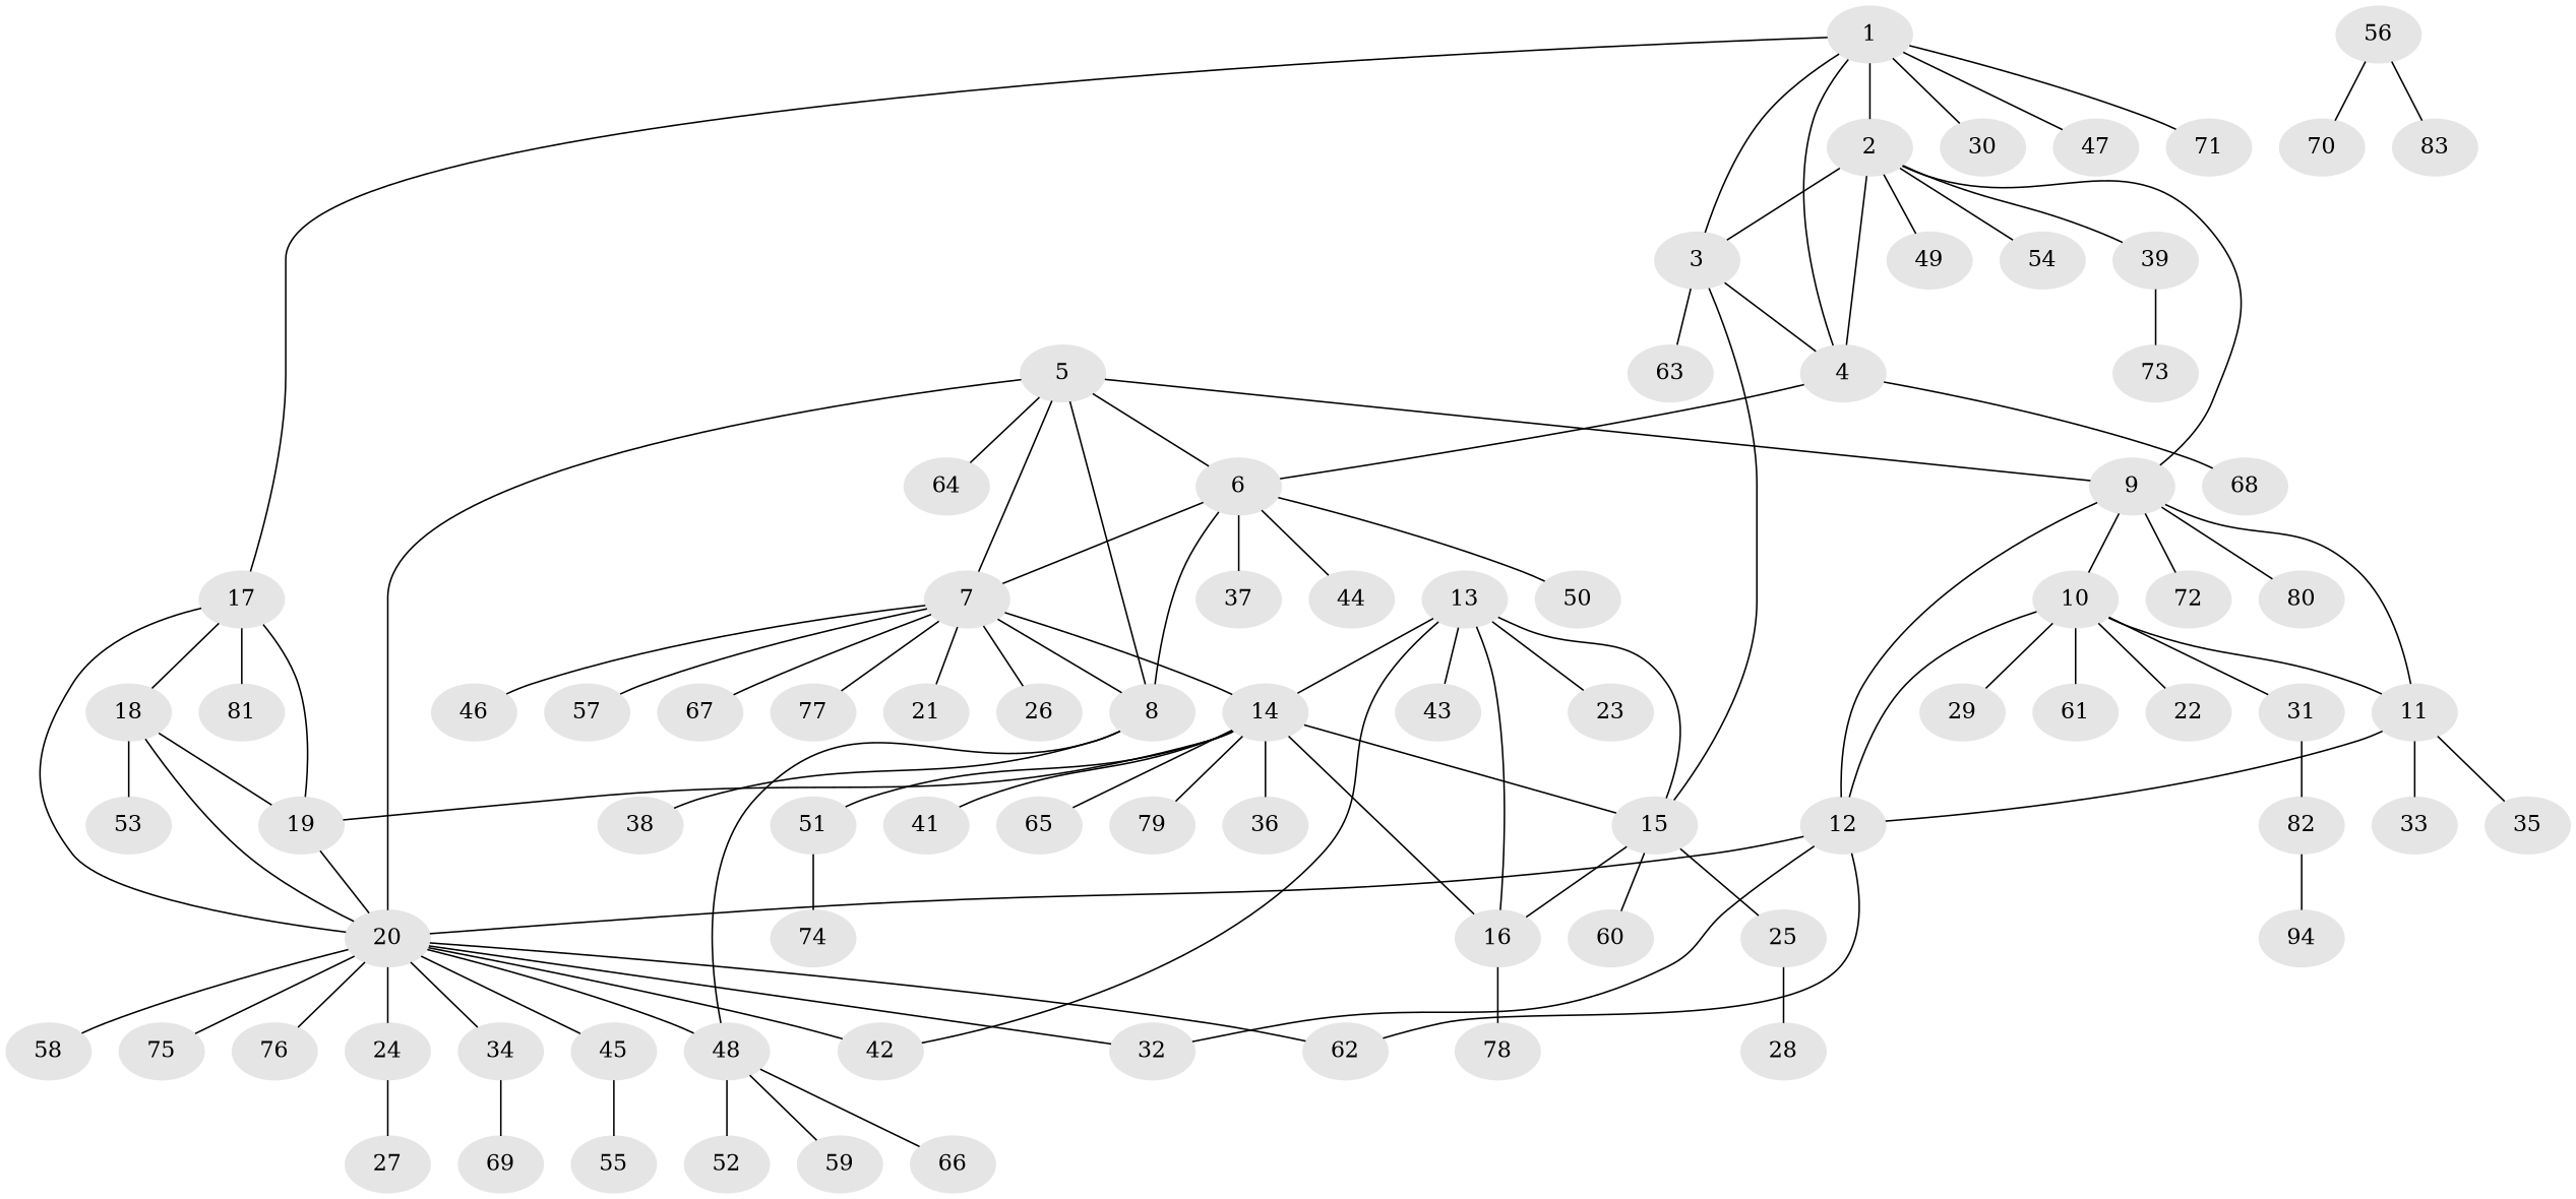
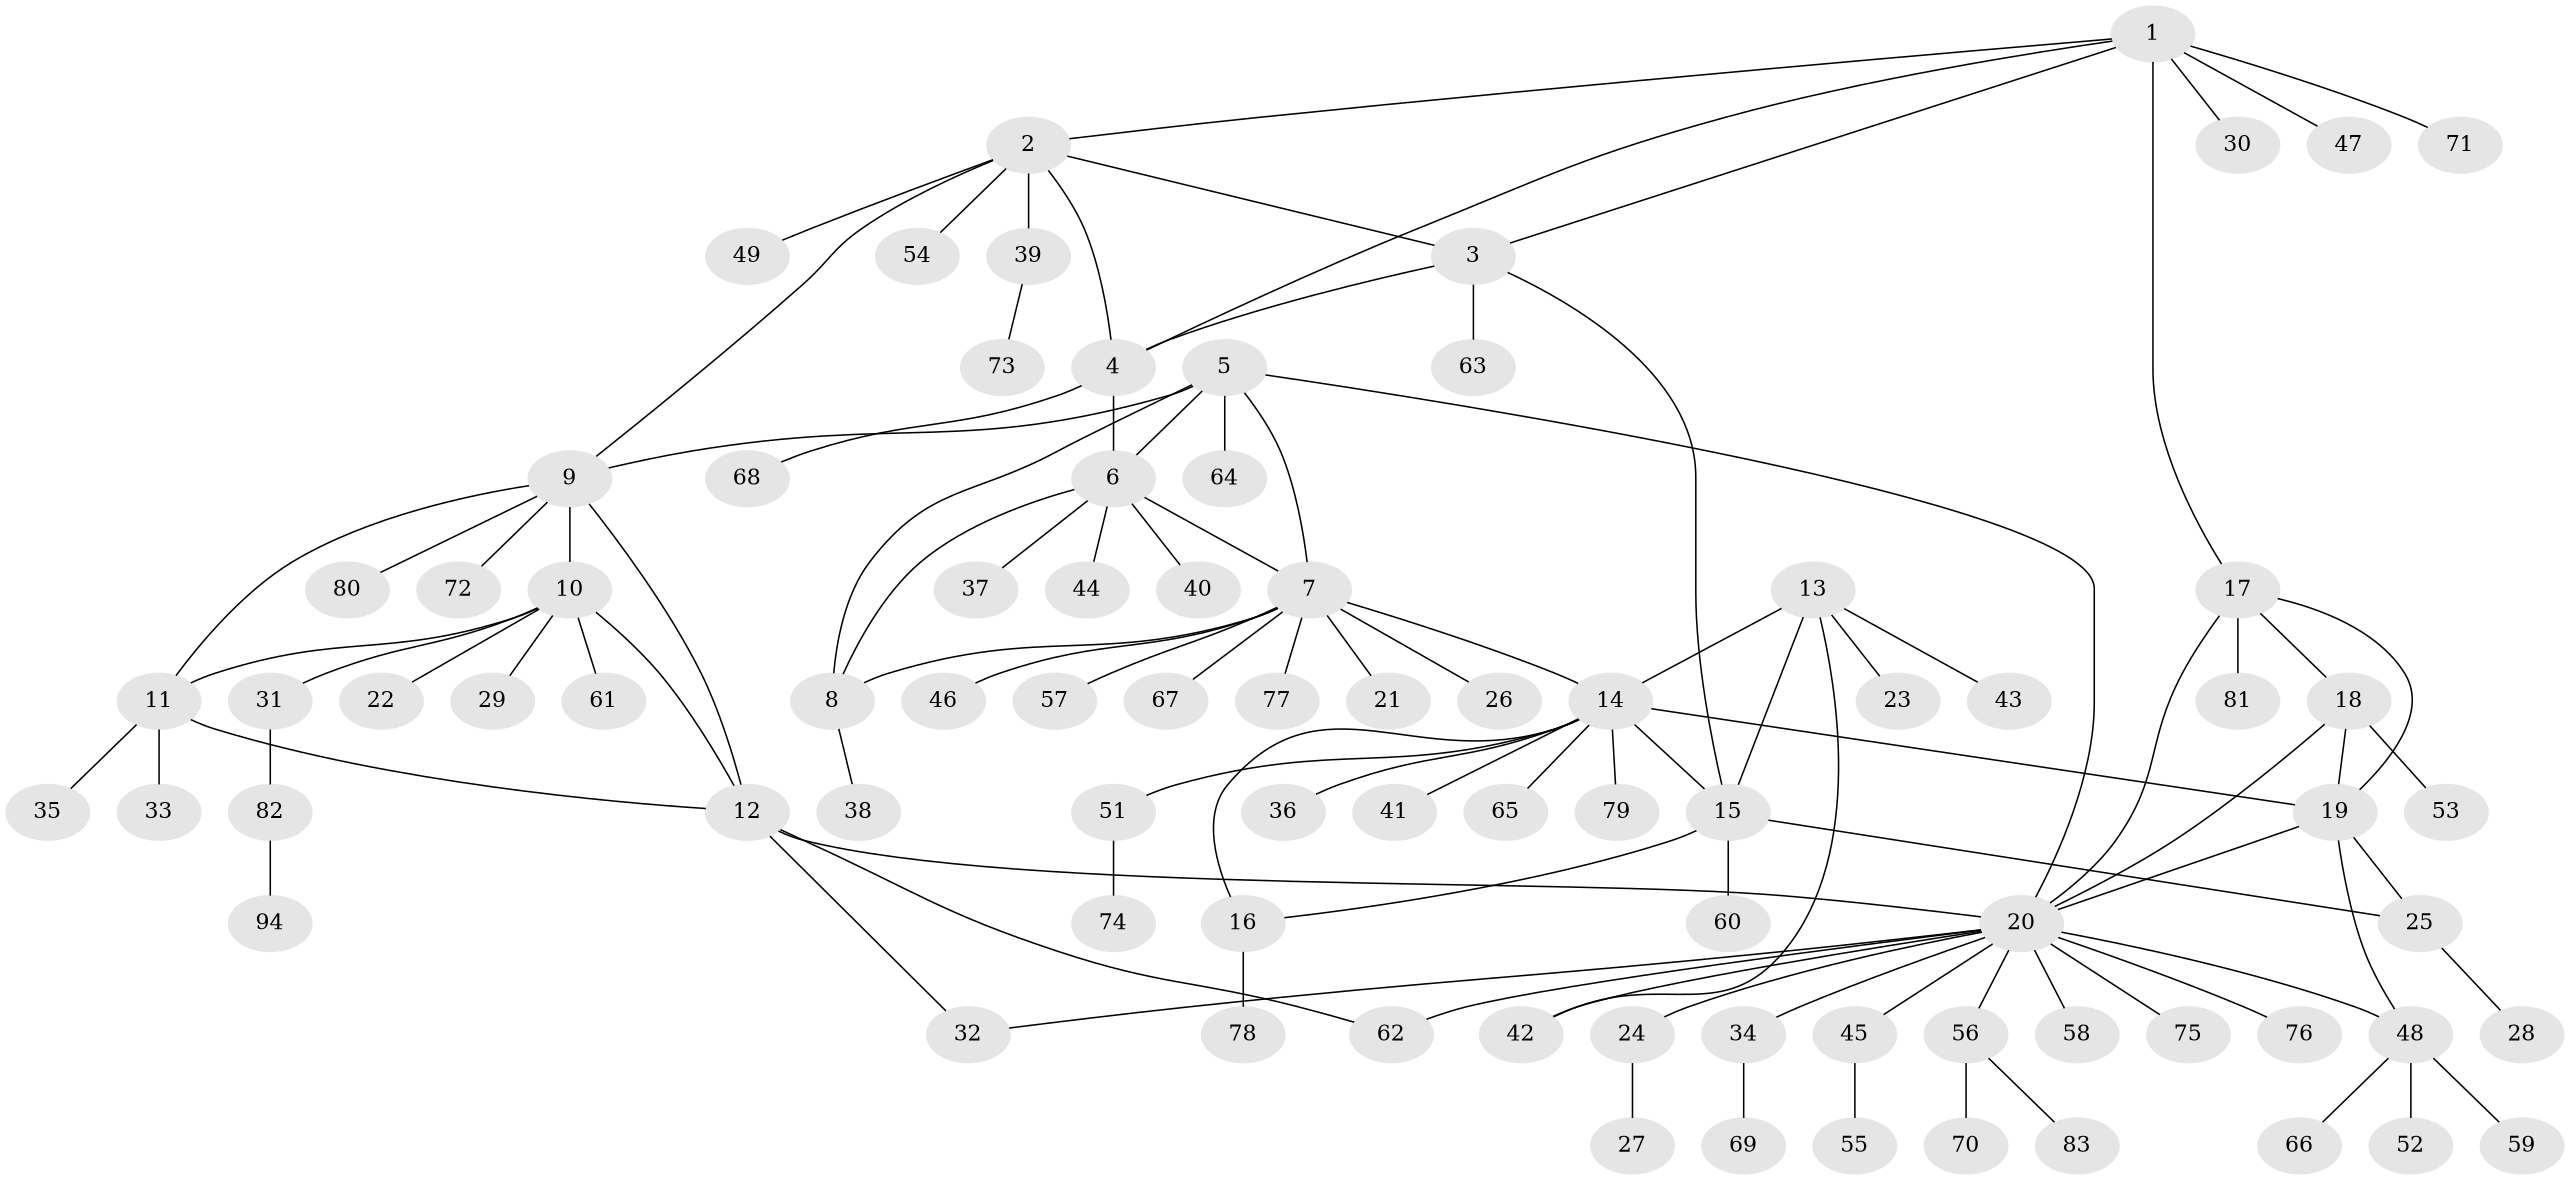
  graph {
    node [color=gray90 style=filled]
    1
    2
    3
    4
    17
    30
    47
    71
    9
    39
    49
    54
    15
    63
    6
    68
    20
    19
    18
    81
    10
    11
    12
    72
    80
    73
    16
    25
    60
    7
    8
    37
    44
-   50
+   50 [label=40]
    5
    64
    14
    21
    26
    46
    57
    67
    77
    38
    48
    32
    62
    42
    24
    34
    45
    56
    58
    75
    76
    36
    41
    51
    65
    79
    52
    59
    66
    31
    22
    29
    61
    33
    35
    82
    13
    23
    43
    78
    74
    28
    53
    27
    69
    55
    70
    83
    n83 [label=94]
    1 -- 2
    1 -- 3
    1 -- 4
    1 -- 17
    1 -- 30
    1 -- 47
    1 -- 71
    2 -- 3
    2 -- 4
    2 -- 9
    2 -- 39
    2 -- 49
    2 -- 54
    3 -- 4
    3 -- 15
    3 -- 63
    4 -- 6
    4 -- 68
    17 -- 20
    17 -- 19
    17 -- 18
    17 -- 81
    9 -- 10
    9 -- 11
    9 -- 12
    9 -- 72
    9 -- 80
    39 -- 73
    15 -- 16
    15 -- 25
    15 -- 60
    6 -- 7
    6 -- 8
    6 -- 37
    6 -- 44
    6 -- 50
    20 -- 48
    20 -- 32
    20 -- 62
    20 -- 42
    20 -- 24
    20 -- 34
    20 -- 45
+   20 -- 56
    20 -- 58
    20 -- 75
    20 -- 76
    19 -- 20
+   19 -- 25
    18 -- 20
    18 -- 19
    18 -- 53
    10 -- 11
    10 -- 12
    10 -- 31
    10 -- 22
    10 -- 29
    10 -- 61
    11 -- 12
    11 -- 33
    11 -- 35
    12 -- 20
    12 -- 32
    12 -- 62
    16 -- 78
    25 -- 28
    7 -- 8
    7 -- 14
    7 -- 21
    7 -- 26
    7 -- 46
    7 -- 57
    7 -- 67
    7 -- 77
    8 -- 38
-   8 -- 48
+   19 -- 48
    5 -- 9
    5 -- 6
    5 -- 20
    5 -- 7
    5 -- 8
    5 -- 64
    14 -- 15
    14 -- 19
    14 -- 16
    14 -- 36
    14 -- 41
    14 -- 51
    14 -- 65
    14 -- 79
    48 -- 52
    48 -- 59
    48 -- 66
    24 -- 27
    34 -- 69
    45 -- 55
    56 -- 70
    56 -- 83
    51 -- 74
    31 -- 82
    82 -- n83
    13 -- 15
-   13 -- 16
    13 -- 14
    13 -- 42
    13 -- 23
    13 -- 43
  }
